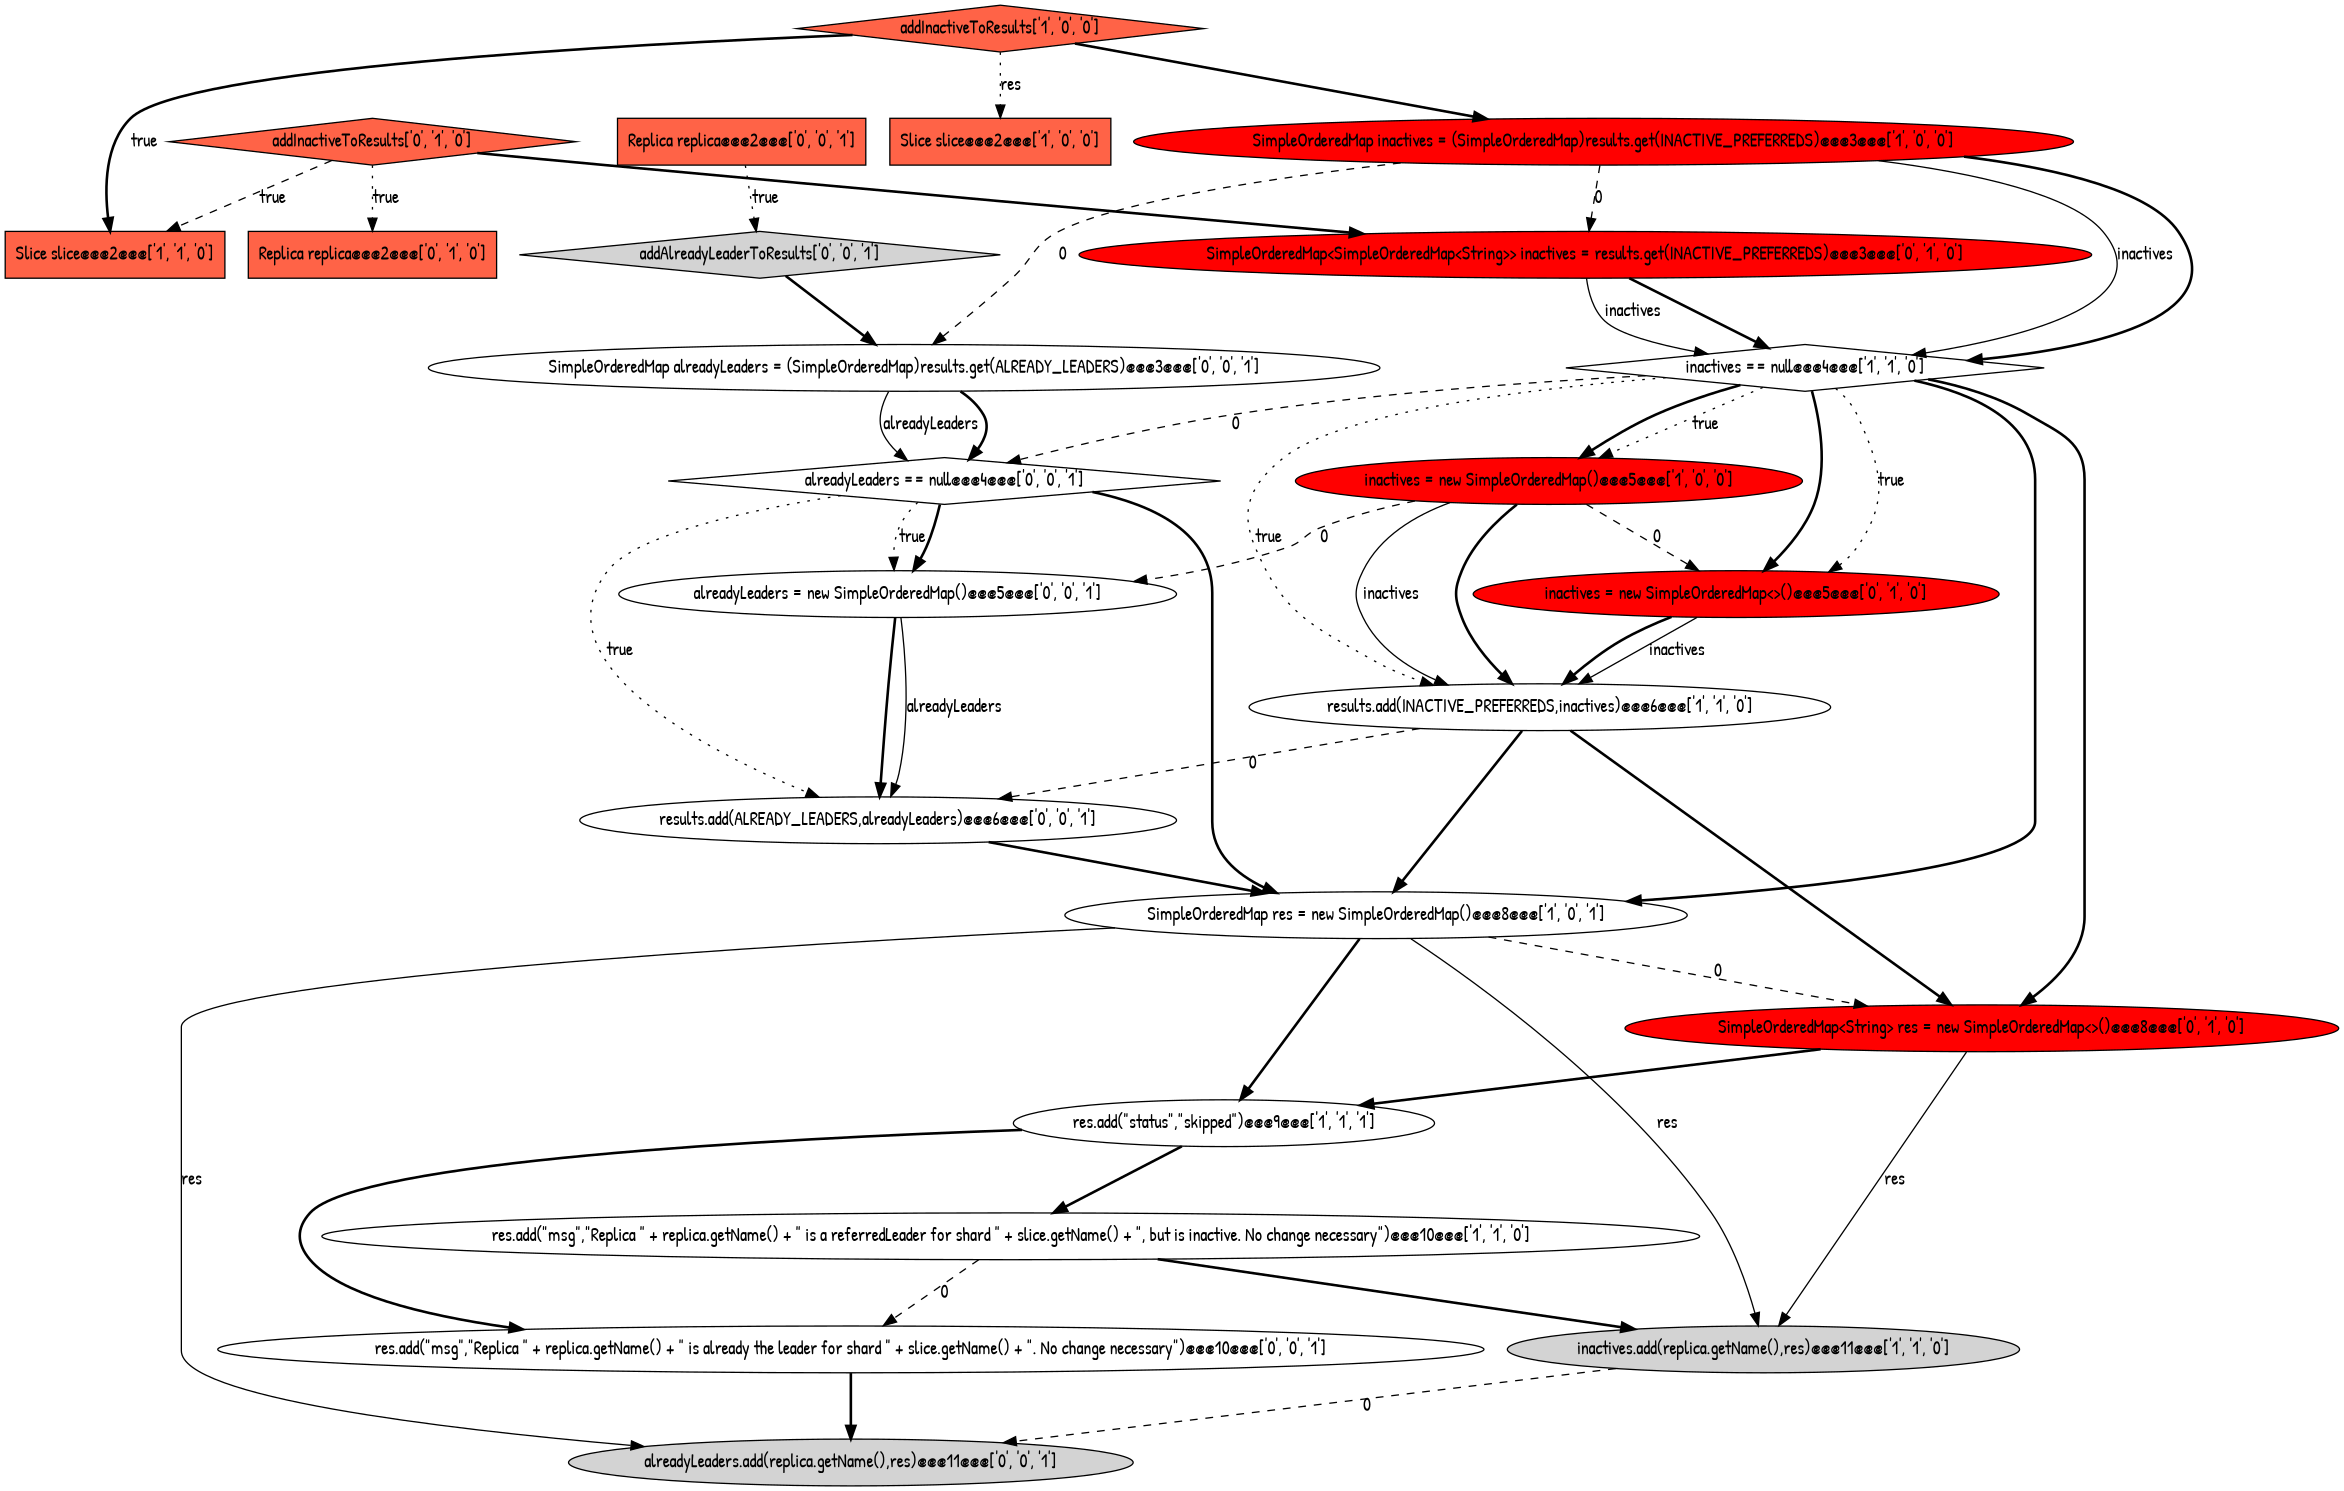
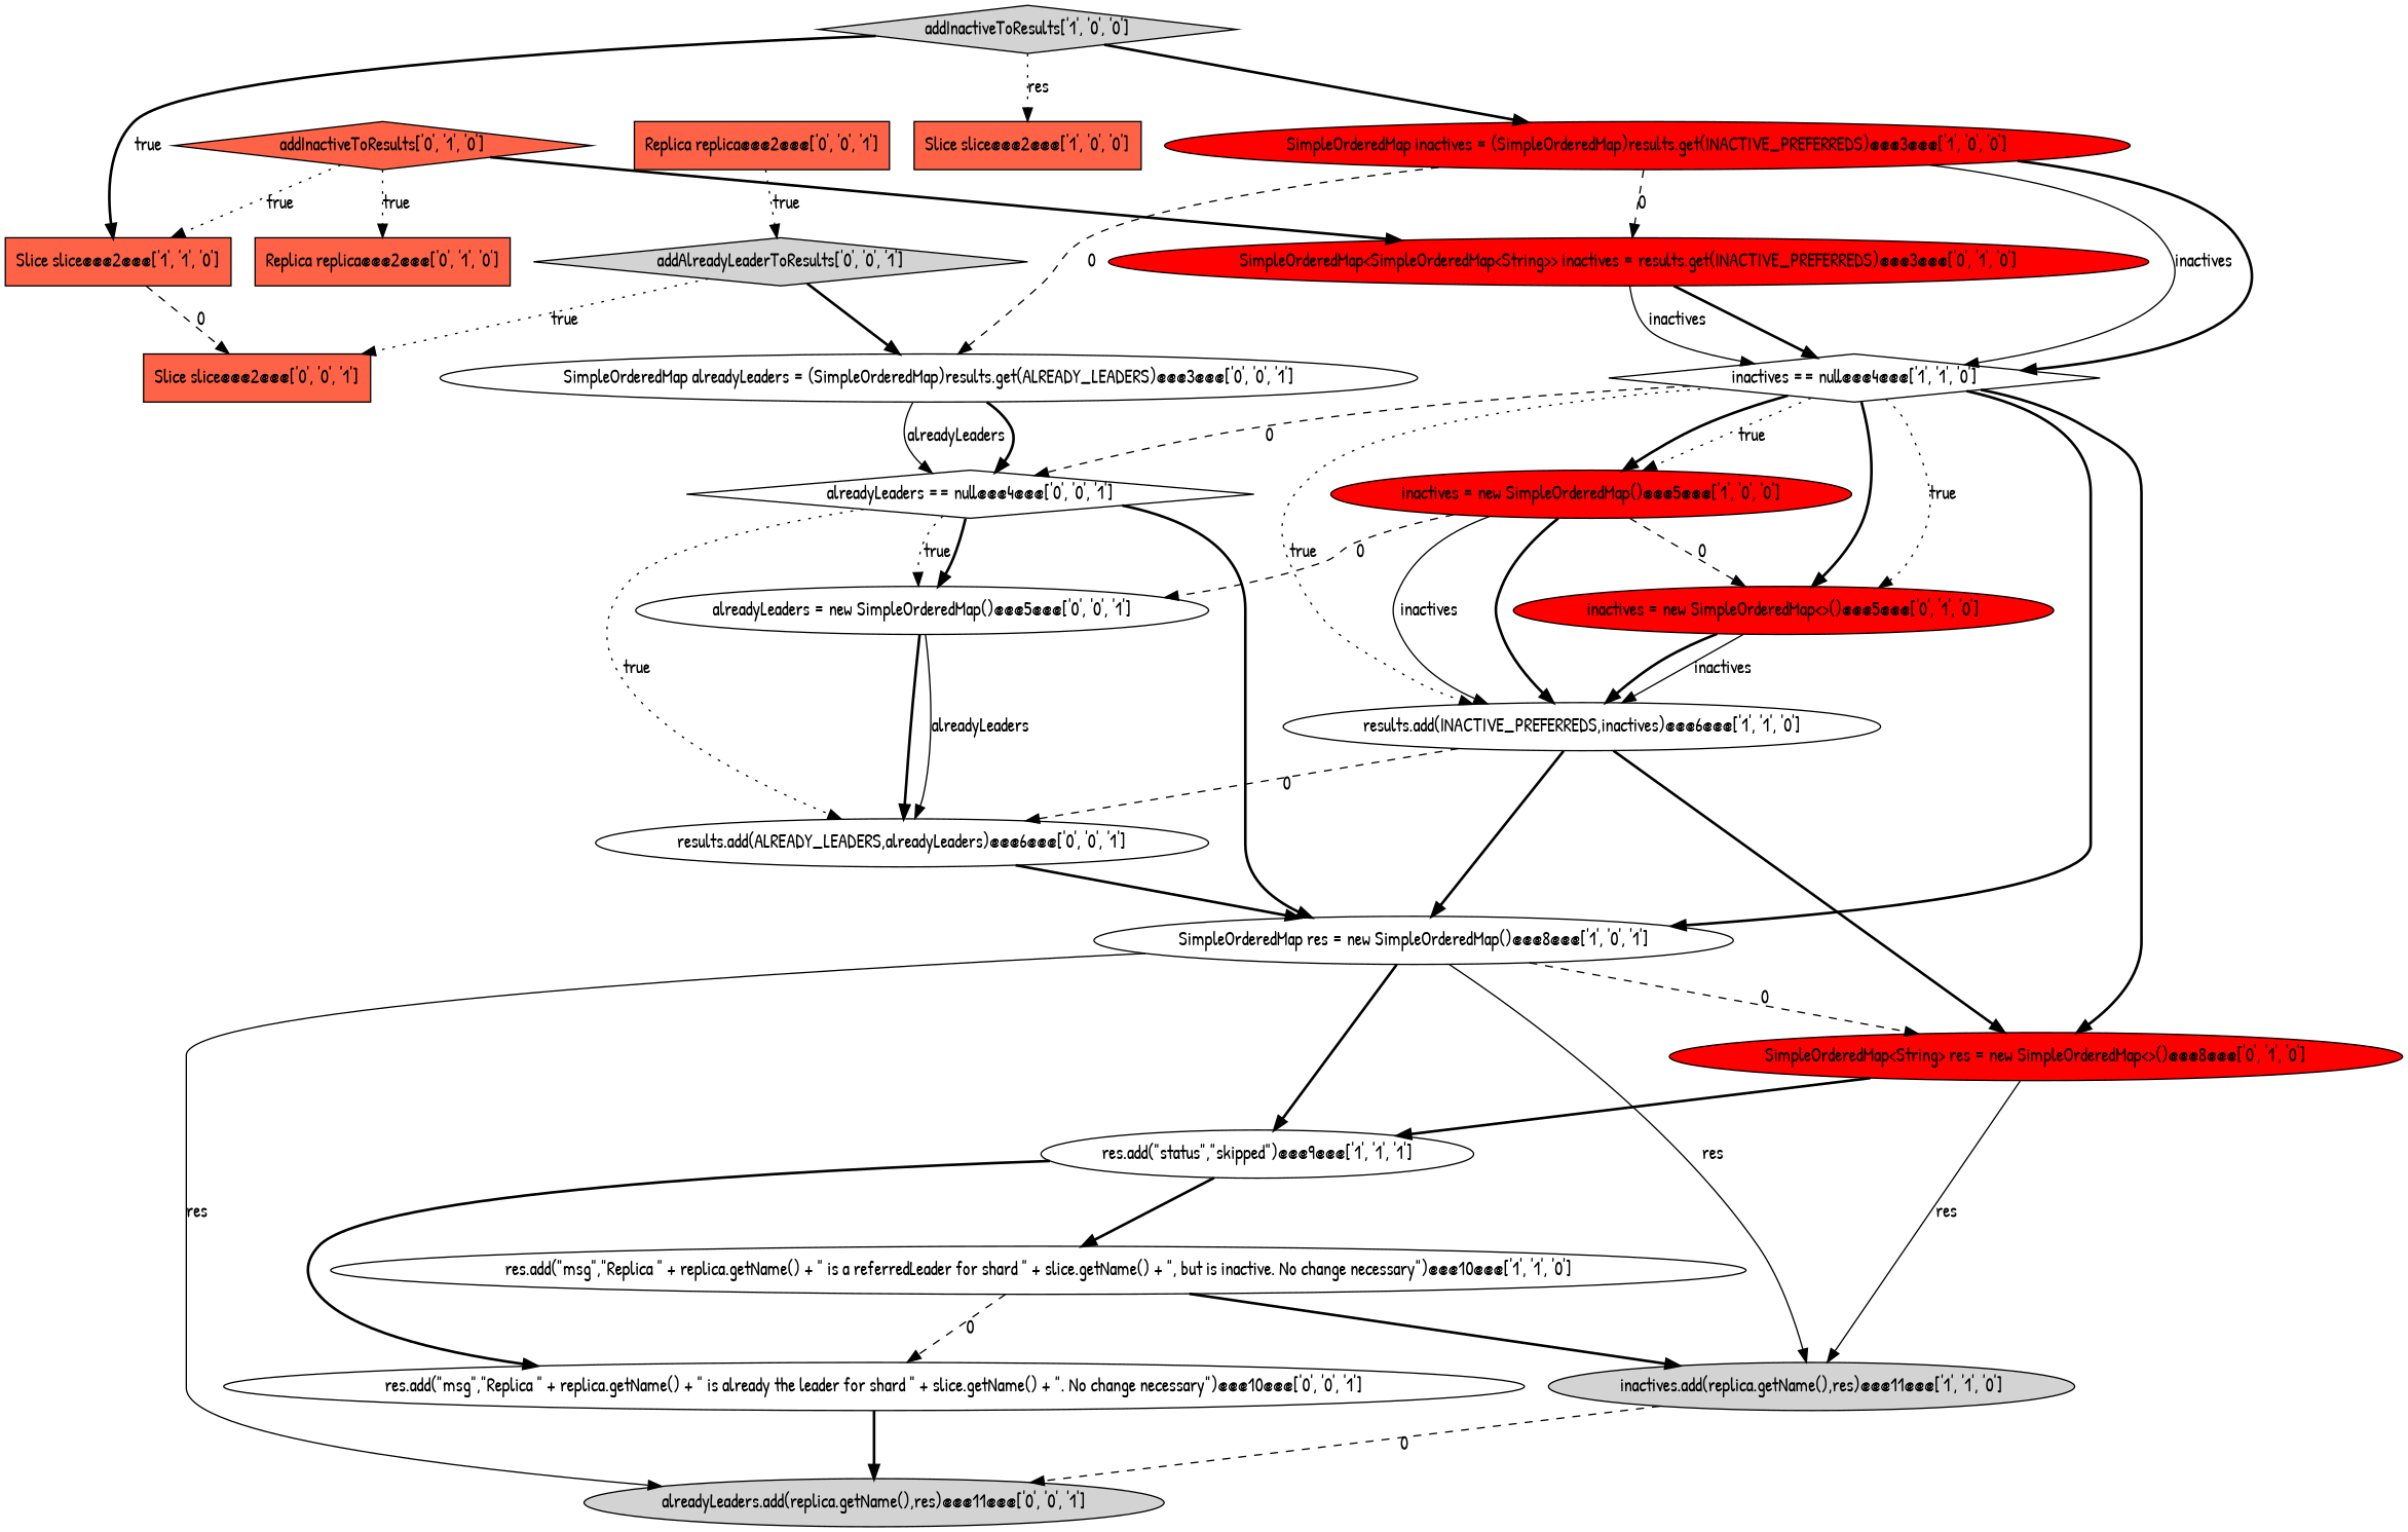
  digraph {
    fontname="Patrick Hand"
    node [fillcolor=white fontname="Patrick Hand" shape=ellipse style=filled]
    edge [fontname="Patrick Hand" style=bold]
    n1 [label="results.add(INACTIVE_PREFERREDS,inactives)@@@6@@@['1', '1', '0']"]
    n2 [label="results.add(ALREADY_LEADERS,alreadyLeaders)@@@6@@@['0', '0', '1']"]
    n3 [label="SimpleOrderedMap res = new SimpleOrderedMap()@@@8@@@['1', '0', '1']"]
    n4 [fillcolor=red label="SimpleOrderedMap<String> res = new SimpleOrderedMap<>()@@@8@@@['0', '1', '0']"]
    n5 [label="res.add(\"status\",\"skipped\")@@@9@@@['1', '1', '1']"]
    n6 [fillcolor=lightgray label="alreadyLeaders.add(replica.getName(),res)@@@11@@@['0', '0', '1']"]
    n7 [fillcolor=lightgray label="inactives.add(replica.getName(),res)@@@11@@@['1', '1', '0']"]
    n8 [label="res.add(\"msg\",\"Replica \" + replica.getName() + \" is a referredLeader for shard \" + slice.getName() + \", but is inactive. No change necessary\")@@@10@@@['1', '1', '0']"]
    n9 [label="res.add(\"msg\",\"Replica \" + replica.getName() + \" is already the leader for shard \" + slice.getName() + \". No change necessary\")@@@10@@@['0', '0', '1']"]
-   n10 [fillcolor=tomato label="addInactiveToResults['1', '0', '0']" shape=diamond]
+   n10 [fillcolor=lightgray label="addInactiveToResults['1', '0', '0']" shape=diamond]
    n11 [fillcolor=tomato label="Slice slice@@@2@@@['1', '1', '0']" shape=box]
    n12 [fillcolor=tomato label="Slice slice@@@2@@@['1', '0', '0']" shape=box]
    n13 [fillcolor=red label="SimpleOrderedMap inactives = (SimpleOrderedMap)results.get(INACTIVE_PREFERREDS)@@@3@@@['1', '0', '0']"]
+   n14 [fillcolor=tomato label="Slice slice@@@2@@@['0', '0', '1']" shape=box]
    n15 [fillcolor=red label="SimpleOrderedMap<SimpleOrderedMap<String>> inactives = results.get(INACTIVE_PREFERREDS)@@@3@@@['0', '1', '0']"]
    n16 [label="inactives == null@@@4@@@['1', '1', '0']" shape=diamond]
    n17 [label="SimpleOrderedMap alreadyLeaders = (SimpleOrderedMap)results.get(ALREADY_LEADERS)@@@3@@@['0', '0', '1']"]
    n18 [fillcolor=tomato label="addInactiveToResults['0', '1', '0']" shape=diamond]
    n19 [fillcolor=tomato label="Replica replica@@@2@@@['0', '1', '0']" shape=box]
    n20 [fillcolor=red label="inactives = new SimpleOrderedMap()@@@5@@@['1', '0', '0']"]
    n21 [fillcolor=red label="inactives = new SimpleOrderedMap<>()@@@5@@@['0', '1', '0']"]
    n22 [label="alreadyLeaders = new SimpleOrderedMap()@@@5@@@['0', '0', '1']"]
    n23 [label="alreadyLeaders == null@@@4@@@['0', '0', '1']" shape=diamond]
    n24 [fillcolor=lightgray label="addAlreadyLeaderToResults['0', '0', '1']" shape=diamond]
    n25 [fillcolor=tomato label="Replica replica@@@2@@@['0', '0', '1']" shape=box]
    n1 -> n2 [label=0 style=dashed]
    n1 -> n3
    n1 -> n4
    n2 -> n3
    n3 -> n4 [label=0 style=dashed]
    n3 -> n5
    n3 -> n6 [label=res style=solid]
    n3 -> n7 [label=res style=solid]
    n4 -> n5
    n4 -> n7 [label=res style=solid]
    n5 -> n8
    n5 -> n9
    n7 -> n6 [label=0 style=dashed]
    n8 -> n7
    n8 -> n9 [label=0 style=dashed]
    n9 -> n6
    n10 -> n11 [label=true]
    n10 -> n12 [label=res style=dotted]
    n10 -> n13
+   n11 -> n14 [label=0 style=dashed]
    n13 -> n15 [label=0 style=dashed]
    n13 -> n16 [label=inactives style=solid]
    n13 -> n16
    n13 -> n17 [label=0 style=dashed]
    n15 -> n16 [label=inactives style=solid]
    n15 -> n16
    n16 -> n1 [label=true style=dotted]
    n16 -> n3
    n16 -> n4
    n16 -> n20 [label=true style=dotted]
    n16 -> n20
    n16 -> n21 [label=true style=dotted]
    n16 -> n21
    n16 -> n23 [label=0 style=dashed]
    n17 -> n23
    n17 -> n23 [label=alreadyLeaders style=solid]
-   n18 -> n11 [label=true style=dashed]
+   n18 -> n11 [label=true style=dotted]
    n18 -> n15
    n18 -> n19 [label=true style=dotted]
    n20 -> n1 [label=inactives style=solid]
    n20 -> n1
    n20 -> n21 [label=0 style=dashed]
    n20 -> n22 [label=0 style=dashed]
    n21 -> n1 [label=inactives style=solid]
    n21 -> n1
    n22 -> n2
    n22 -> n2 [label=alreadyLeaders style=solid]
    n23 -> n2 [label=true style=dotted]
    n23 -> n3
    n23 -> n22 [label=true style=dotted]
    n23 -> n22
+   n24 -> n14 [label=true style=dotted]
    n24 -> n17
    n25 -> n24 [label=true style=dotted]
  }
